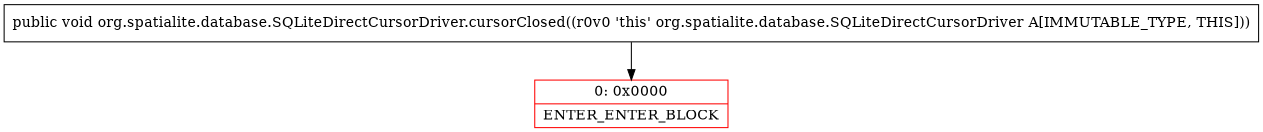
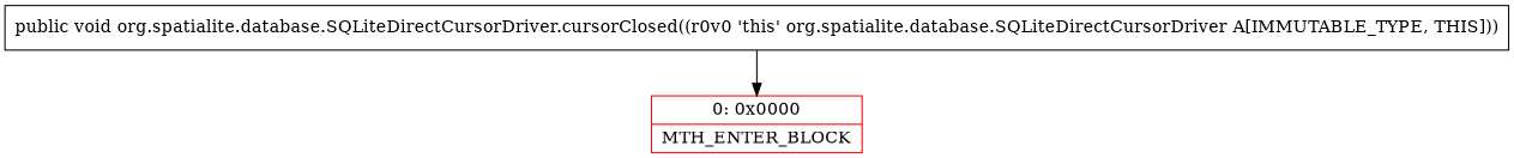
  digraph {
    node [shape=record]
-   n1 [color=red label="{0\:\ 0x0000|ENTER_ENTER_BLOCK\l}"]
+   n1 [color=red label="{0\:\ 0x0000|MTH_ENTER_BLOCK\l}"]
    n2 [label="{public void org.spatialite.database.SQLiteDirectCursorDriver.cursorClosed((r0v0 'this' org.spatialite.database.SQLiteDirectCursorDriver A[IMMUTABLE_TYPE, THIS])) }"]
    subgraph cluster_1 {
      label="R(0)"
    }
    n2 -> n1
  }
